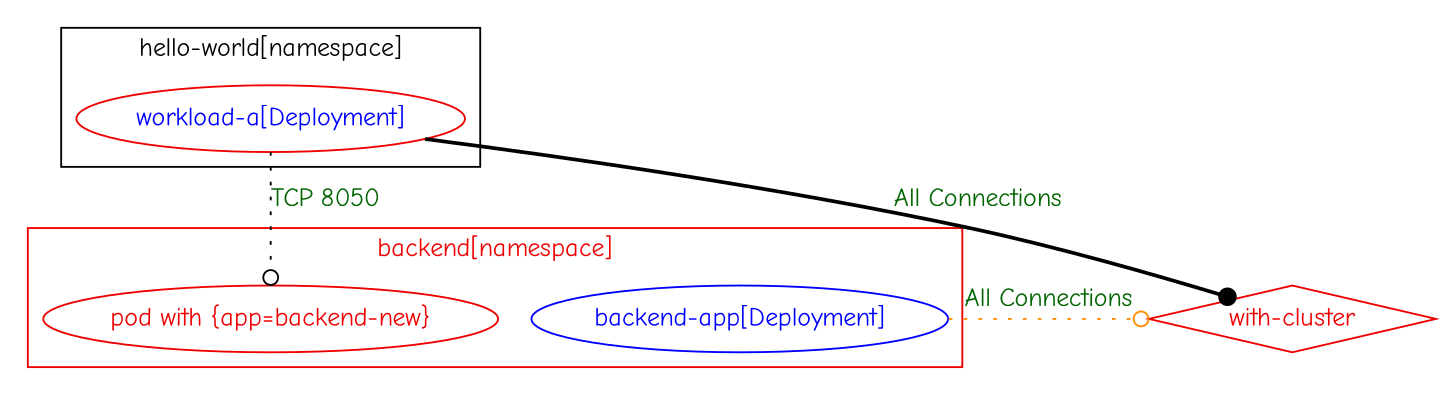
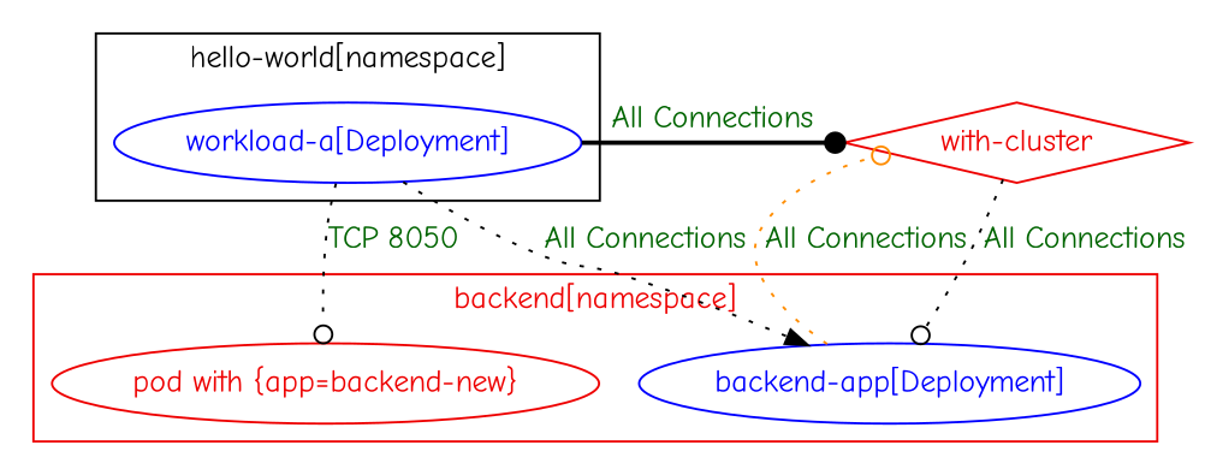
  digraph {
    fontname="Comic Neue"
    node [color=blue fontcolor=blue fontname="Comic Neue"]
    edge [arrowhead=odot color=black fontcolor=darkgreen fontname="Comic Neue" style=dotted weight=1]
-   n1 [color=red2 label="workload-a[Deployment]"]
+   n1 [label="workload-a[Deployment]"]
    n2 [label="backend-app[Deployment]"]
    n3 [color=red2 fontcolor=red2 label="pod with {app=backend-new}"]
    n4 [color=red2 fontcolor=red2 label="with-cluster" shape=diamond]
    subgraph cluster_1 {
      color=black
      fontcolor=black
      label="hello-world[namespace]"
      n1
    }
    subgraph cluster_2 {
      color=red2
      fontcolor=red2
      label="backend[namespace]"
      n2
      n3
    }
+   n1 -> n2 [arrowhead=normal label="All Connections"]
    n1 -> n3 [label="TCP 8050"]
    n1 -> n4 [arrowhead=dot label="All Connections" style=bold weight=0.5]
    n2 -> n4 [color=darkorange label="All Connections" weight=0.5]
+   n4 -> n2 [label="All Connections"]
  }
